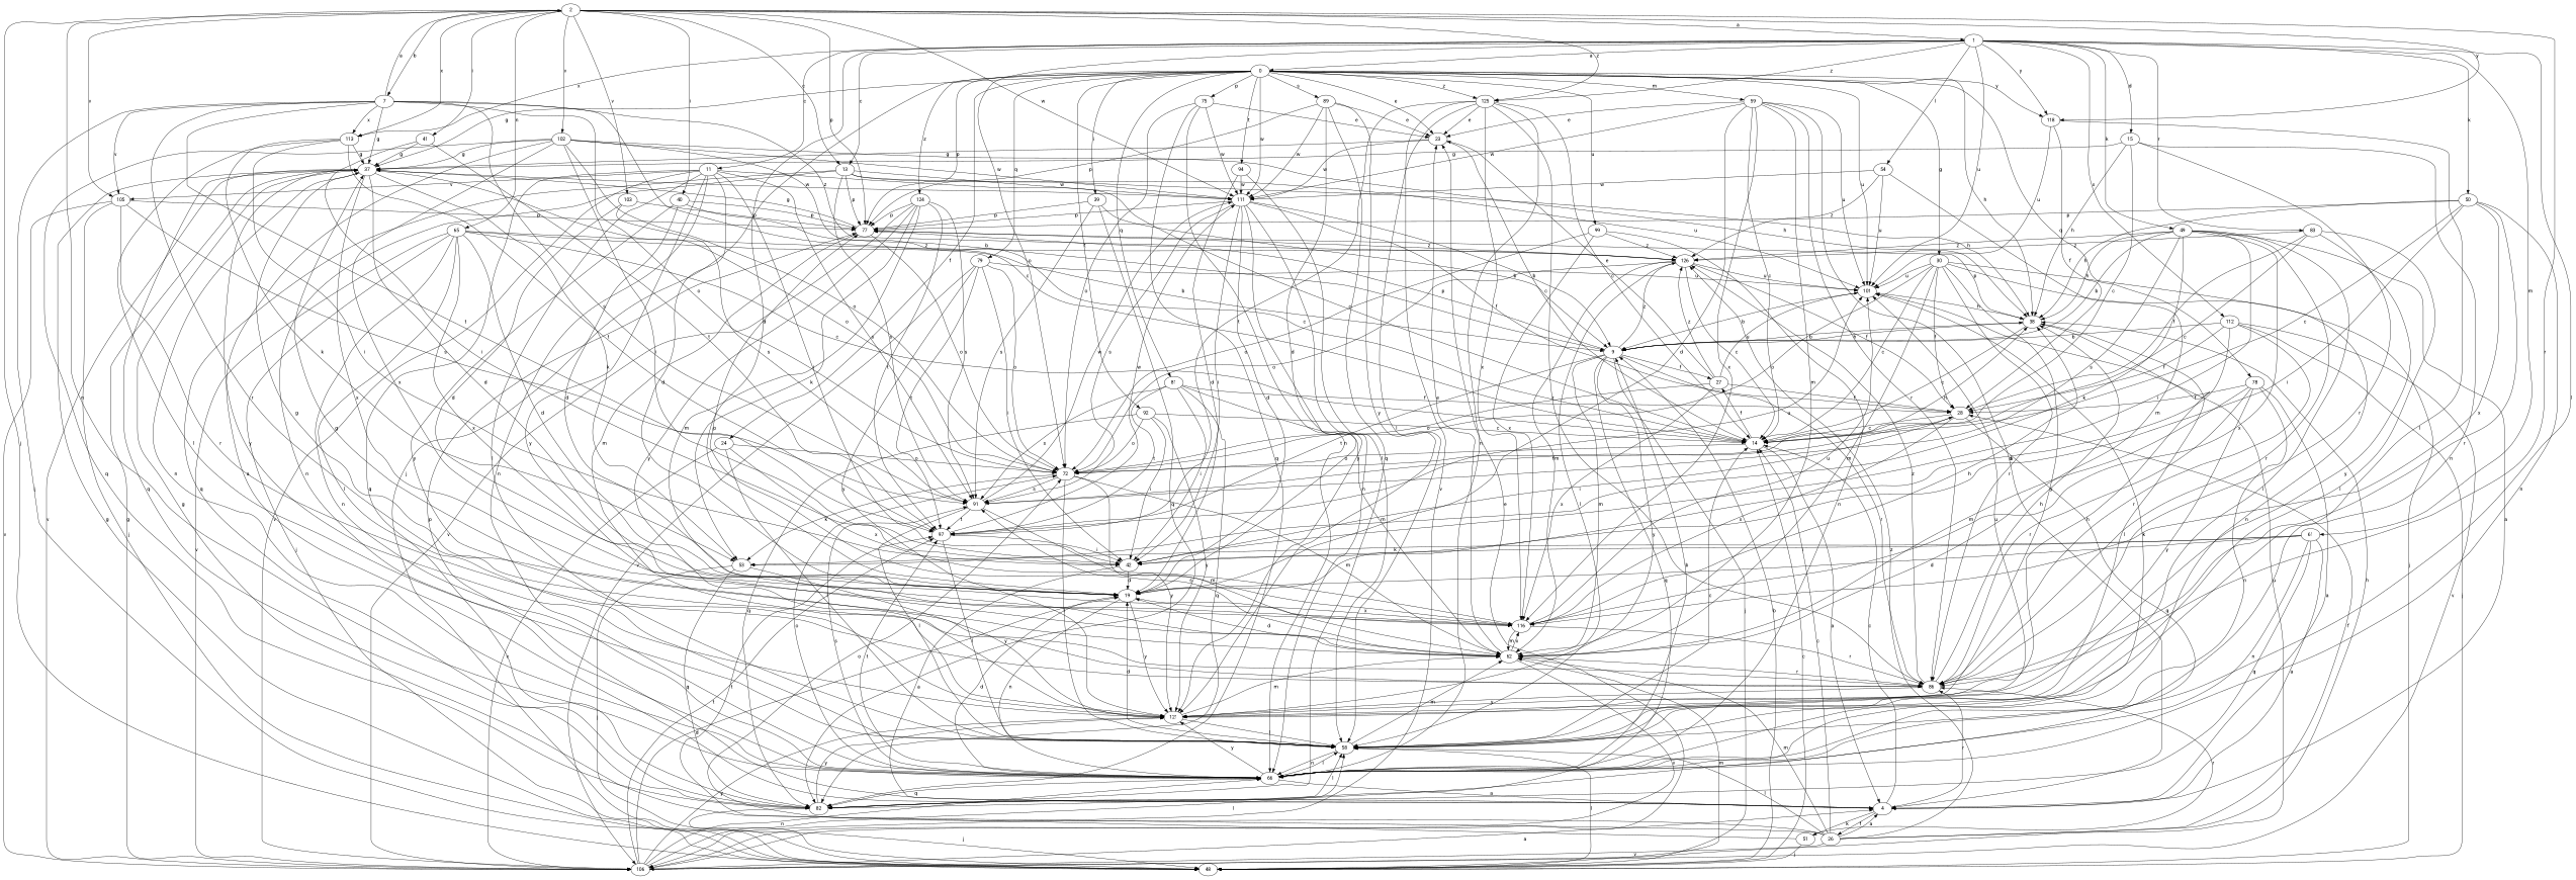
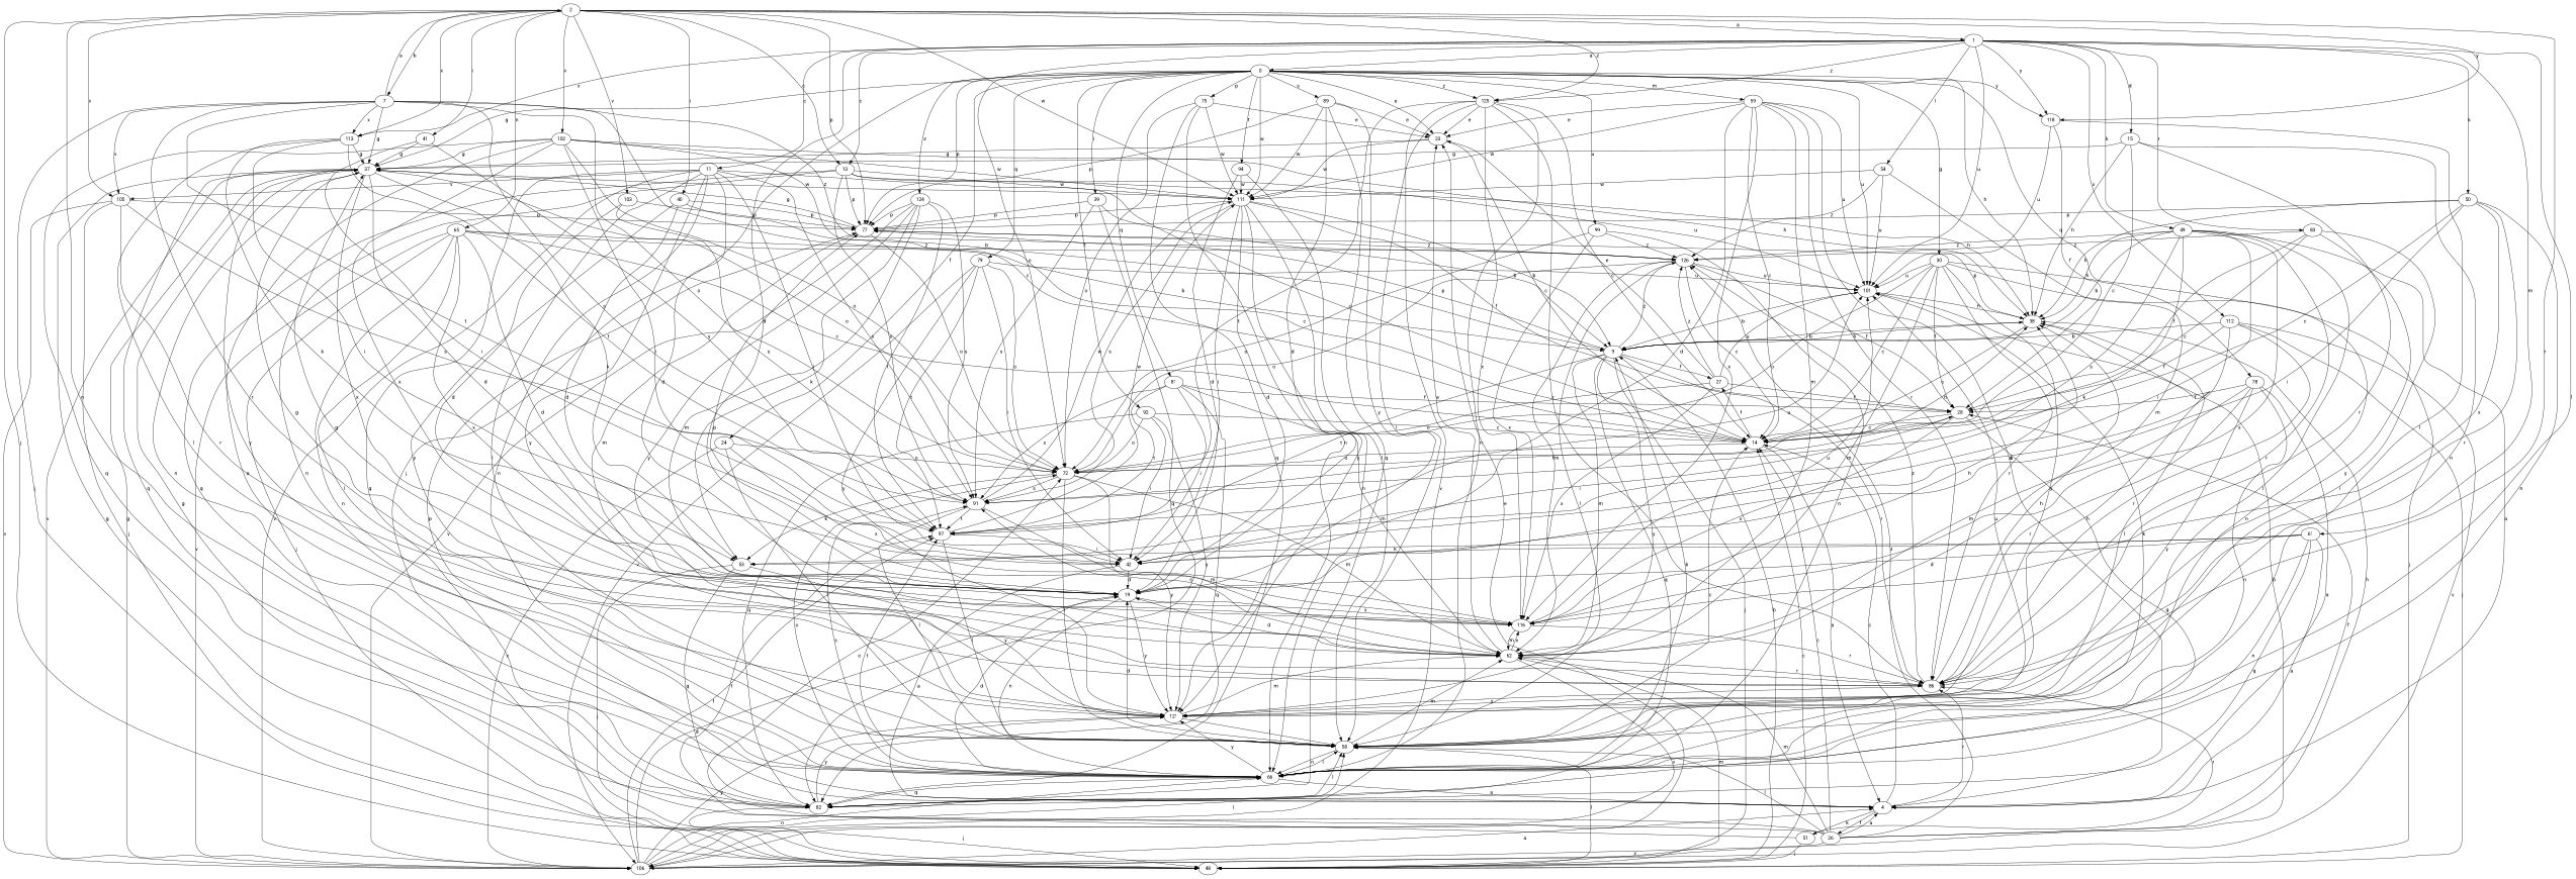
  strict digraph {
    fontname=Roboto
    node [fontname=Roboto]
    edge [fontname=Roboto]
    0
    23
    24
    30
    n5 [label=37]
    38
    39
    48
    59
    75
    77
    78
    79
    81
    89
    92
    94
    99
    101
    111
    118
    124
    125
    14
    58
    72
    106
    116
    66
    86
    62
    121
    28
    19
    82
    53
    9
    91
    4
    126
    97
    42
    1
    11
    13
    15
    49
    50
    54
    61
    83
    112
    113
    105
    2
    7
    40
    41
    65
    102
    103
    26
    51
    27
    0 -> 23 [label=e]
    0 -> 24 [label=f]
    0 -> 30 [label=g]
    0 -> n5 [label=g]
    0 -> 38 [label=h]
    0 -> 39 [label=i]
    0 -> 48 [label=j]
    0 -> 59 [label=m]
    0 -> 75 [label=p]
    0 -> 77 [label=p]
    0 -> 78 [label=q]
    0 -> 79 [label=q]
    0 -> 81 [label=q]
    0 -> 89 [label=s]
    0 -> 92 [label=t]
    0 -> 94 [label=t]
    0 -> 99 [label=u]
    0 -> 101 [label=u]
    0 -> 111 [label=w]
    0 -> 118 [label=y]
    0 -> 124 [label=z]
    0 -> 125 [label=z]
    23 -> n5 [label=g]
    23 -> 111 [label=w]
    23 -> 14 [label=c]
    24 -> 58 [label=l]
    24 -> 72 [label=o]
    24 -> 106 [label=v]
    24 -> 116 [label=x]
    30 -> 48 [label=j]
    30 -> 101 [label=u]
    30 -> 14 [label=c]
    30 -> 72 [label=o]
    30 -> 66 [label=n]
    30 -> 86 [label=r]
    30 -> 62 [label=m]
    30 -> 121 [label=y]
    30 -> 28 [label=f]
    n5 -> 111 [label=w]
    n5 -> 72 [label=o]
    n5 -> 106 [label=v]
    n5 -> 116 [label=x]
    n5 -> 66 [label=n]
    n5 -> 121 [label=y]
    n5 -> 19 [label=d]
    n5 -> 82 [label=q]
    n5 -> 53 [label=k]
    38 -> 77 [label=p]
    38 -> 14 [label=c]
    38 -> 58 [label=l]
    38 -> 9 [label=b]
    39 -> 77 [label=p]
    39 -> 82 [label=q]
    39 -> 9 [label=b]
    39 -> 91 [label=s]
    48 -> n5 [label=g]
    48 -> 14 [label=c]
    48 -> 58 [label=l]
    48 -> 62 [label=m]
    48 -> 9 [label=b]
    59 -> 23 [label=e]
    59 -> 101 [label=u]
    59 -> 111 [label=w]
    59 -> 14 [label=c]
    59 -> 116 [label=x]
    59 -> 86 [label=r]
    59 -> 62 [label=m]
    59 -> 19 [label=d]
    59 -> 4 [label=a]
    75 -> 23 [label=e]
    75 -> 111 [label=w]
    75 -> 72 [label=o]
    75 -> 66 [label=n]
    75 -> 82 [label=q]
    77 -> n5 [label=g]
    77 -> 72 [label=o]
    77 -> 62 [label=m]
    77 -> 126 [label=z]
    78 -> 66 [label=n]
    78 -> 86 [label=r]
    78 -> 62 [label=m]
    78 -> 121 [label=y]
    78 -> 28 [label=f]
    78 -> 4 [label=a]
    79 -> 101 [label=u]
    79 -> 72 [label=o]
    79 -> 106 [label=v]
    79 -> 121 [label=y]
    79 -> 97 [label=t]
    79 -> 42 [label=i]
    81 -> 62 [label=m]
    81 -> 28 [label=f]
    81 -> 82 [label=q]
    81 -> 91 [label=s]
    81 -> 97 [label=t]
    81 -> 42 [label=i]
    89 -> 23 [label=e]
    89 -> 77 [label=p]
    89 -> 111 [label=w]
    89 -> 121 [label=y]
    89 -> 19 [label=d]
    89 -> 82 [label=q]
    92 -> 14 [label=c]
    92 -> 72 [label=o]
    92 -> 121 [label=y]
    92 -> 82 [label=q]
    92 -> 42 [label=i]
    94 -> 111 [label=w]
    94 -> 58 [label=l]
    94 -> 19 [label=d]
    99 -> 72 [label=o]
    99 -> 116 [label=x]
    99 -> 66 [label=n]
    99 -> 126 [label=z]
    101 -> 38 [label=h]
    101 -> 9 [label=b]
    111 -> 77 [label=p]
    111 -> 66 [label=n]
    111 -> 121 [label=y]
    111 -> 28 [label=f]
    111 -> 19 [label=d]
    111 -> 9 [label=b]
    111 -> 91 [label=s]
    111 -> 42 [label=i]
    118 -> 101 [label=u]
    118 -> 58 [label=l]
    118 -> 28 [label=f]
    124 -> 77 [label=p]
    124 -> 106 [label=v]
    124 -> 62 [label=m]
    124 -> 121 [label=y]
    124 -> 53 [label=k]
    124 -> 91 [label=s]
    124 -> 97 [label=t]
    125 -> 23 [label=e]
    125 -> 14 [label=c]
    125 -> 58 [label=l]
    125 -> 106 [label=v]
    125 -> 116 [label=x]
    125 -> 66 [label=n]
    125 -> 86 [label=r]
    125 -> 97 [label=t]
    14 -> 72 [label=o]
    14 -> 4 [label=a]
    14 -> 27 [label=f]
    58 -> 101 [label=u]
    58 -> 14 [label=c]
    58 -> 66 [label=n]
    58 -> 62 [label=m]
    58 -> 19 [label=d]
    72 -> 38 [label=h]
    72 -> 58 [label=l]
    72 -> 62 [label=m]
    72 -> 121 [label=y]
    72 -> 53 [label=k]
    72 -> 91 [label=s]
    106 -> 23 [label=e]
    106 -> n5 [label=g]
-   106 -> 101 [label=u]
+   106 -> 101 [label=b]
    106 -> 58 [label=l]
    106 -> 66 [label=n]
    106 -> 121 [label=y]
    106 -> 19 [label=d]
    106 -> 4 [label=a]
    106 -> 97 [label=t]
    116 -> 38 [label=h]
    116 -> 77 [label=p]
    116 -> 101 [label=u]
    116 -> 86 [label=r]
    116 -> 62 [label=m]
    66 -> 101 [label=k]
    66 -> 58 [label=l]
    66 -> 72 [label=o]
    66 -> 121 [label=y]
    66 -> 19 [label=d]
    66 -> 82 [label=q]
    66 -> 9 [label=b]
    66 -> 91 [label=s]
    66 -> 4 [label=a]
    66 -> 97 [label=t]
    86 -> n5 [label=g]
    86 -> 38 [label=h]
    86 -> 121 [label=y]
    86 -> 126 [label=z]
    62 -> 23 [label=e]
    62 -> n5 [label=g]
    62 -> 106 [label=v]
    62 -> 116 [label=x]
    62 -> 86 [label=r]
    62 -> 19 [label=d]
    62 -> 91 [label=s]
    121 -> 38 [label=h]
    121 -> 58 [label=l]
    121 -> 62 [label=m]
    28 -> 14 [label=c]
    28 -> 116 [label=x]
    28 -> 82 [label=q]
    28 -> 42 [label=i]
    19 -> 116 [label=x]
    19 -> 66 [label=n]
    19 -> 121 [label=y]
    82 -> 48 [label=j]
    82 -> 58 [label=l]
    82 -> 121 [label=y]
    53 -> 48 [label=j]
    53 -> 121 [label=y]
    53 -> 82 [label=q]
    9 -> 38 [label=h]
    9 -> 48 [label=j]
    9 -> 77 [label=p]
    9 -> 86 [label=r]
    9 -> 62 [label=m]
    9 -> 121 [label=y]
    9 -> 82 [label=q]
    9 -> 126 [label=z]
    9 -> 97 [label=t]
    9 -> 27 [label=f]
    91 -> 111 [label=w]
    91 -> 58 [label=l]
    91 -> 62 [label=m]
    91 -> 28 [label=f]
    91 -> 97 [label=t]
    4 -> 77 [label=p]
    4 -> 14 [label=c]
    4 -> 86 [label=r]
    4 -> 26 [label=f]
    4 -> 51 [label=k]
    126 -> 101 [label=u]
    126 -> 14 [label=c]
    126 -> 58 [label=l]
    126 -> 72 [label=o]
    126 -> 62 [label=m]
    126 -> 28 [label=f]
    97 -> 101 [label=u]
    97 -> 111 [label=w]
    97 -> 58 [label=l]
    97 -> 42 [label=i]
    42 -> 19 [label=d]
    42 -> 4 [label=a]
    1 -> 0 [label=a]
    1 -> 101 [label=u]
    1 -> 118 [label=y]
    1 -> 125 [label=z]
    1 -> 58 [label=l]
    1 -> 72 [label=o]
    1 -> 19 [label=d]
    1 -> 11 [label=c]
    1 -> 13 [label=c]
    1 -> 15 [label=d]
    1 -> 49 [label=k]
    1 -> 50 [label=k]
    1 -> 54 [label=l]
    1 -> 61 [label=m]
    1 -> 83 [label=r]
    1 -> 112 [label=x]
    1 -> 113 [label=x]
    11 -> 14 [label=c]
    11 -> 58 [label=l]
    11 -> 106 [label=v]
    11 -> 66 [label=n]
    11 -> 121 [label=y]
    11 -> 19 [label=d]
    11 -> 82 [label=q]
    11 -> 91 [label=s]
    11 -> 42 [label=i]
    11 -> 105 [label=v]
    13 -> 38 [label=h]
    13 -> 77 [label=p]
    13 -> 101 [label=u]
    13 -> 111 [label=w]
    13 -> 66 [label=n]
    13 -> 82 [label=q]
    13 -> 91 [label=s]
    15 -> n5 [label=g]
    15 -> 38 [label=h]
    15 -> 14 [label=c]
    15 -> 66 [label=n]
    15 -> 86 [label=r]
    49 -> 38 [label=h]
    49 -> 58 [label=l]
    49 -> 116 [label=x]
    49 -> 86 [label=r]
    49 -> 53 [label=k]
    49 -> 9 [label=b]
    49 -> 91 [label=s]
    49 -> 4 [label=a]
    49 -> 126 [label=z]
    49 -> 42 [label=i]
    50 -> 38 [label=h]
    50 -> 77 [label=p]
    50 -> 14 [label=c]
    50 -> 116 [label=x]
    50 -> 66 [label=n]
    50 -> 86 [label=r]
    50 -> 42 [label=i]
    54 -> 101 [label=u]
    54 -> 111 [label=w]
    54 -> 62 [label=m]
    54 -> 126 [label=z]
    61 -> 66 [label=n]
    61 -> 19 [label=d]
    61 -> 82 [label=q]
    61 -> 53 [label=k]
    61 -> 4 [label=a]
    61 -> 42 [label=i]
    83 -> 14 [label=c]
    83 -> 58 [label=l]
    83 -> 121 [label=y]
    83 -> 28 [label=f]
    83 -> 126 [label=z]
    112 -> 48 [label=j]
    112 -> 106 [label=v]
    112 -> 86 [label=r]
    112 -> 28 [label=f]
    112 -> 19 [label=d]
    112 -> 9 [label=b]
    113 -> n5 [label=g]
    113 -> 58 [label=l]
    113 -> 53 [label=k]
    113 -> 97 [label=t]
    113 -> 42 [label=i]
    105 -> 48 [label=j]
    105 -> 77 [label=p]
    105 -> 106 [label=v]
    105 -> 86 [label=r]
    105 -> 91 [label=s]
    2 -> 48 [label=j]
    2 -> 77 [label=p]
    2 -> 111 [label=w]
    2 -> 118 [label=y]
    2 -> 125 [label=z]
    2 -> 66 [label=n]
    2 -> 86 [label=r]
    2 -> 1 [label=a]
    2 -> 13 [label=c]
    2 -> 113 [label=x]
    2 -> 105 [label=v]
    2 -> 7 [label=b]
    2 -> 40 [label=i]
    2 -> 41 [label=i]
    2 -> 65 [label=n]
    2 -> 102 [label=v]
    2 -> 103 [label=v]
    7 -> n5 [label=g]
    7 -> 48 [label=j]
    7 -> 14 [label=c]
    7 -> 72 [label=o]
    7 -> 86 [label=r]
    7 -> 91 [label=s]
    7 -> 126 [label=z]
    7 -> 97 [label=t]
    7 -> 113 [label=x]
    7 -> 105 [label=v]
    7 -> 2 [label=a]
    40 -> 77 [label=p]
    40 -> 14 [label=c]
    40 -> 121 [label=y]
    40 -> 19 [label=d]
    41 -> n5 [label=g]
-   41 -> 97 [label=t]
+   41 -> 97 [label=y]
    41 -> 42 [label=i]
    65 -> 48 [label=j]
    65 -> 14 [label=c]
    65 -> 58 [label=l]
    65 -> 106 [label=v]
    65 -> 116 [label=x]
    65 -> 66 [label=n]
    65 -> 19 [label=d]
    65 -> 9 [label=b]
    65 -> 126 [label=z]
    102 -> n5 [label=g]
    102 -> 38 [label=h]
    102 -> 111 [label=w]
    102 -> 72 [label=o]
    102 -> 116 [label=x]
    102 -> 82 [label=q]
    102 -> 9 [label=b]
    102 -> 4 [label=a]
    102 -> 42 [label=i]
    103 -> 77 [label=p]
    103 -> 19 [label=d]
    103 -> 91 [label=s]
    26 -> n5 [label=g]
    26 -> 38 [label=h]
    26 -> 14 [label=c]
    26 -> 58 [label=l]
    26 -> 72 [label=o]
    26 -> 106 [label=v]
    26 -> 62 [label=m]
    26 -> 28 [label=f]
    26 -> 4 [label=a]
    26 -> 126 [label=z]
    51 -> 48 [label=j]
    51 -> 86 [label=r]
    51 -> 97 [label=t]
    27 -> 23 [label=e]
    27 -> 101 [label=u]
    27 -> 72 [label=o]
    27 -> 116 [label=x]
    27 -> 28 [label=f]
    27 -> 126 [label=z]
  }
